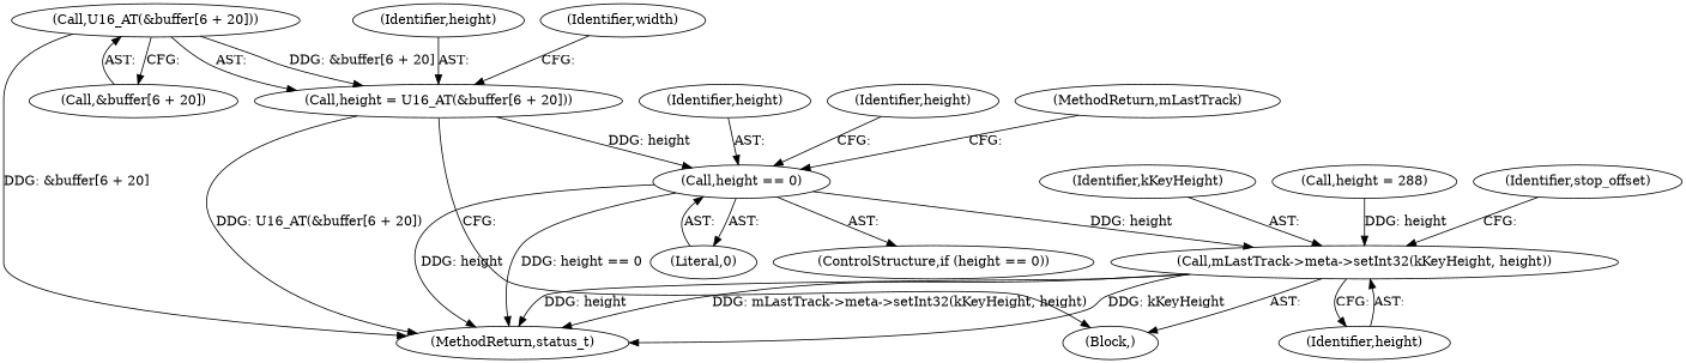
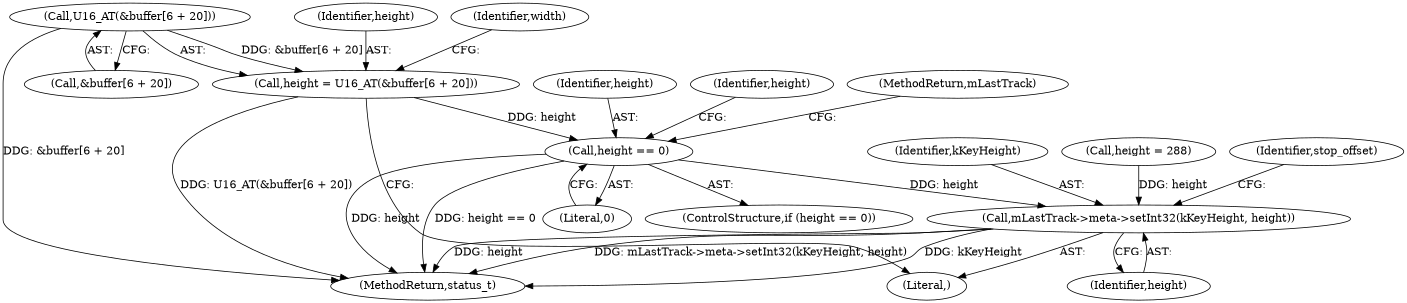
  digraph {
    n1 [label="(Call,U16_AT(&buffer[6 + 20]))"]
    n2 [label="(Call,height = U16_AT(&buffer[6 + 20]))"]
    n3 [label="(MethodReturn,status_t)"]
    n4 [label="(Call,&buffer[6 + 20])"]
    n5 [label="(Call,height == 0)"]
-   n6 [label="(Block,)"]
+   n6 [label="(Literal,)"]
    n7 [label="(Call,mLastTrack->meta->setInt32(kKeyHeight, height))"]
    n8 [label="(Literal,0)"]
    n9 [label="(ControlStructure,if (height == 0))"]
    n10 [label="(Identifier,height)"]
    n11 [label="(MethodReturn,mLastTrack)"]
    n12 [label="(Identifier,stop_offset)"]
    n13 [label="(Identifier,height)"]
    n14 [label="(Identifier,kKeyHeight)"]
    n15 [label="(Call,height = 288)"]
    n16 [label="(Identifier,width)"]
    n17 [label="(Identifier,height)"]
    n18 [label="(Identifier,height)"]
    n1 -> n2 [label="AST: "]
    n1 -> n2 [label="DDG: &buffer[6 + 20]"]
    n1 -> n3 [label="DDG: &buffer[6 + 20]"]
    n1 -> n4 [label="CFG: "]
    n2 -> n3 [label="DDG: U16_AT(&buffer[6 + 20])"]
    n2 -> n5 [label="DDG: height"]
    n2 -> n6 [label="CFG: "]
    n4 -> n1 [label="AST: "]
    n5 -> n3 [label="DDG: height == 0"]
    n5 -> n3 [label="DDG: height"]
    n5 -> n7 [label="DDG: height"]
    n5 -> n8 [label="AST: "]
    n5 -> n9 [label="AST: "]
    n7 -> n3 [label="DDG: height"]
    n7 -> n3 [label="DDG: mLastTrack->meta->setInt32(kKeyHeight, height)"]
    n7 -> n3 [label="DDG: kKeyHeight"]
    n7 -> n6 [label="AST: "]
    n7 -> n10 [label="CFG: "]
-   n8 -> n5 [label="AST: "]
+   n8 -> n5 [label="CFG: "]
    n10 -> n7 [label="AST: "]
    n11 -> n5 [label="CFG: "]
    n12 -> n7 [label="CFG: "]
    n13 -> n2 [label="AST: "]
    n14 -> n7 [label="AST: "]
    n15 -> n7 [label="DDG: height"]
    n16 -> n2 [label="CFG: "]
    n17 -> n5 [label="AST: "]
    n18 -> n5 [label="CFG: "]
  }
